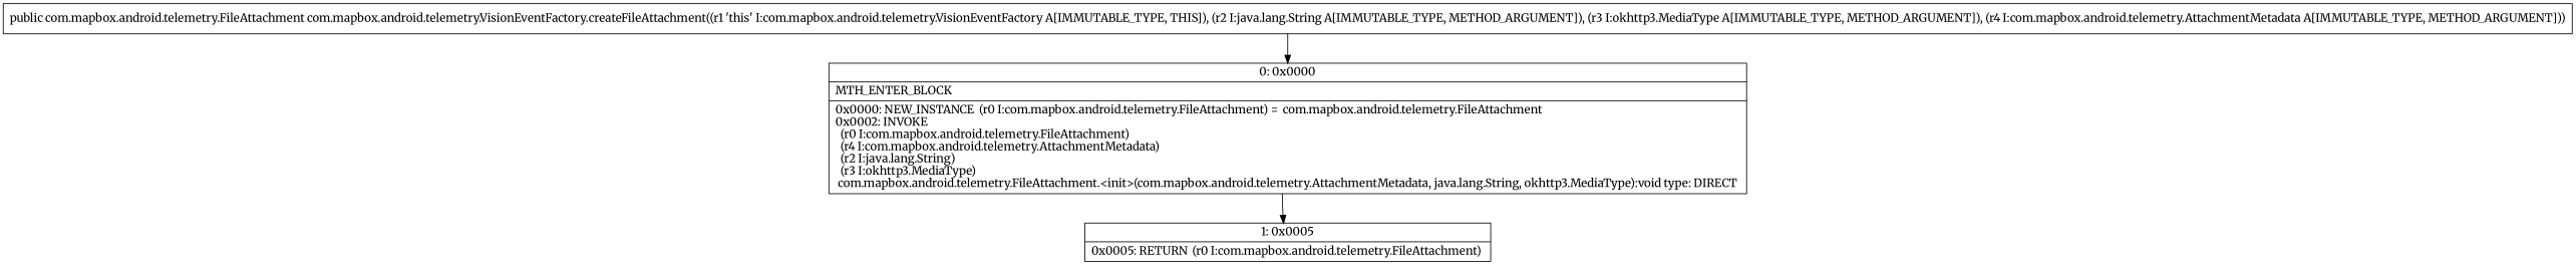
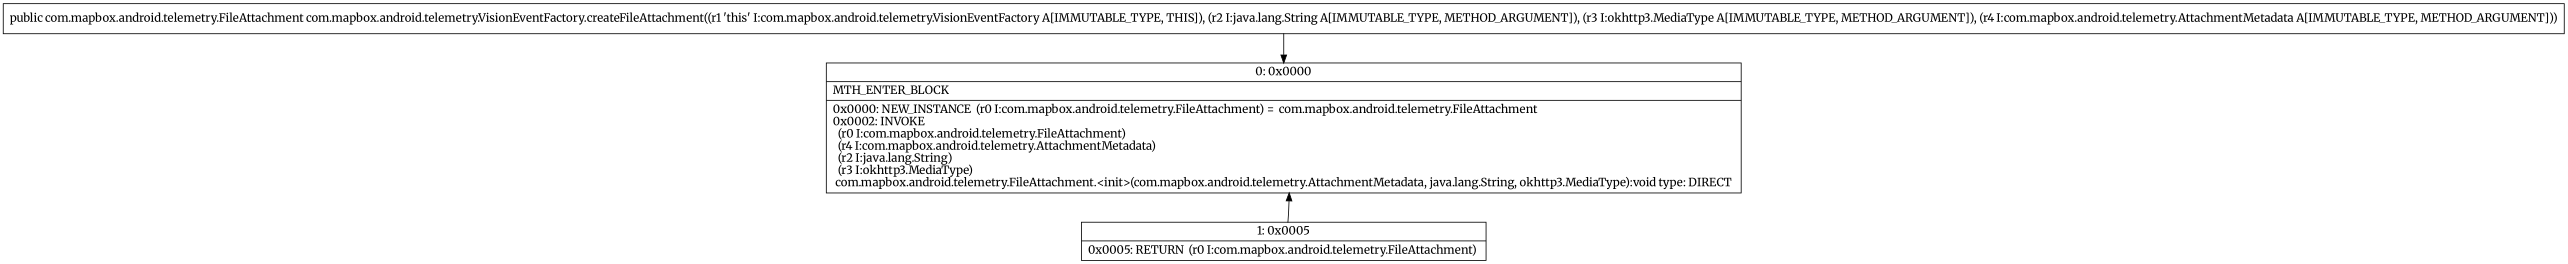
  digraph {
    fontname=Merriweather
    node [shape=record fontname=Merriweather]
    edge [fontname=Merriweather]
    n1 [label="{0\:\ 0x0000|MTH_ENTER_BLOCK\l|0x0000: NEW_INSTANCE  (r0 I:com.mapbox.android.telemetry.FileAttachment) =  com.mapbox.android.telemetry.FileAttachment \l0x0002: INVOKE  \l  (r0 I:com.mapbox.android.telemetry.FileAttachment)\l  (r4 I:com.mapbox.android.telemetry.AttachmentMetadata)\l  (r2 I:java.lang.String)\l  (r3 I:okhttp3.MediaType)\l com.mapbox.android.telemetry.FileAttachment.\<init\>(com.mapbox.android.telemetry.AttachmentMetadata, java.lang.String, okhttp3.MediaType):void type: DIRECT \l}"]
    n2 [label="{1\:\ 0x0005|0x0005: RETURN  (r0 I:com.mapbox.android.telemetry.FileAttachment) \l}"]
    n3 [label="{public com.mapbox.android.telemetry.FileAttachment com.mapbox.android.telemetry.VisionEventFactory.createFileAttachment((r1 'this' I:com.mapbox.android.telemetry.VisionEventFactory A[IMMUTABLE_TYPE, THIS]), (r2 I:java.lang.String A[IMMUTABLE_TYPE, METHOD_ARGUMENT]), (r3 I:okhttp3.MediaType A[IMMUTABLE_TYPE, METHOD_ARGUMENT]), (r4 I:com.mapbox.android.telemetry.AttachmentMetadata A[IMMUTABLE_TYPE, METHOD_ARGUMENT])) }"]
-   n1 -> n2
+   n2 -> n1
    n3 -> n1
  }
